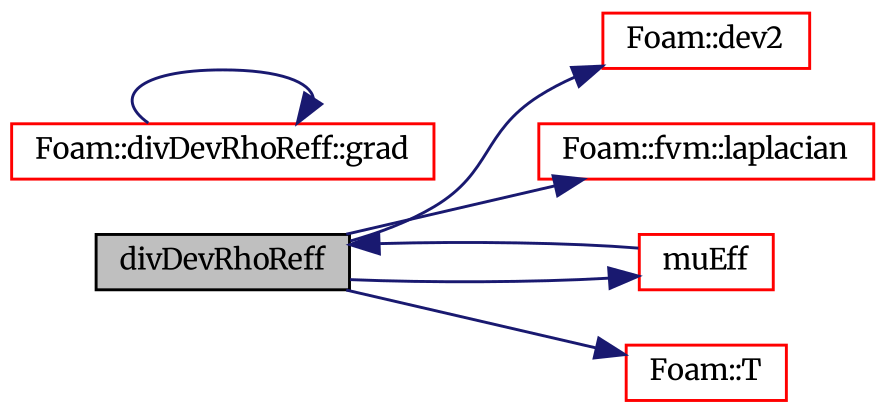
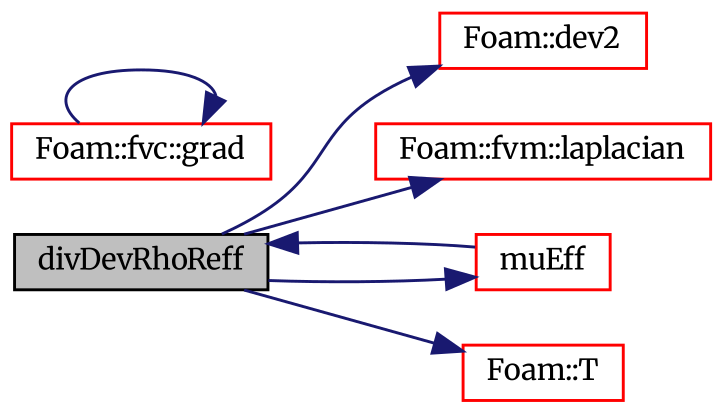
  digraph {
    fontname=Merriweather
    rankdir=LR
    node [color=red fontname=Merriweather fontsize=10 shape=record]
    edge [color=midnightblue fontname=Merriweather fontsize=10 labelfontname=FreeSans labelfontsize=10 style=solid]
    n1 [color=black fillcolor=grey75 fontcolor=black height=0.2 label=divDevRhoReff style=filled width=0.4]
    n2 [height=0.2 label="Foam::dev2" width=0.4]
    n3 [height=0.2 label="Foam::fvm::laplacian" width=0.4]
    n4 [height=0.2 label=muEff width=0.4]
    n5 [height=0.2 label="Foam::T" width=0.4]
-   n6 [height=0.2 label="Foam::divDevRhoReff::grad" width=0.4]
+   n6 [height=0.2 label="Foam::fvc::grad" width=0.4]
    n1 -> n2
    n1 -> n3
    n1 -> n4
    n1 -> n5
    n4 -> n1
    n6 -> n6
  }
